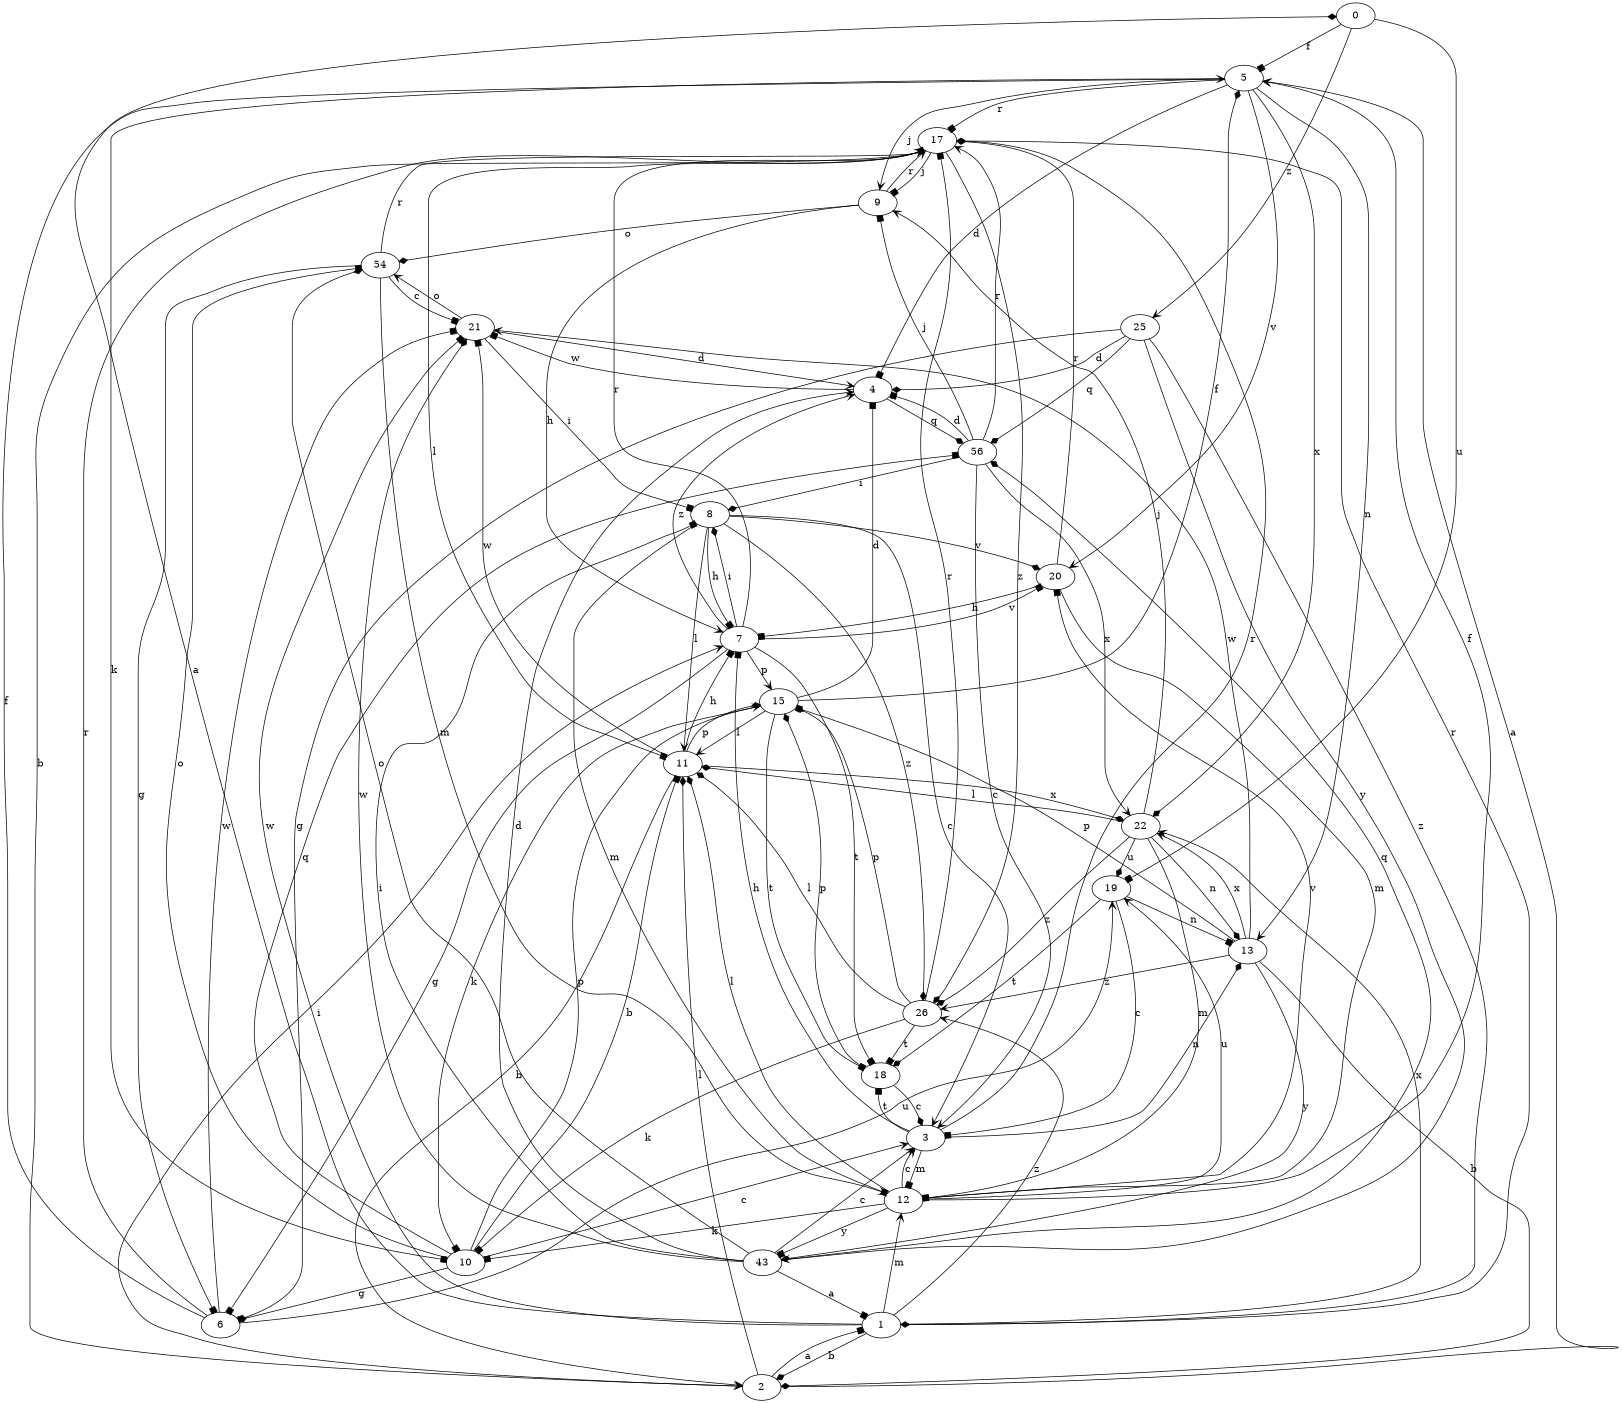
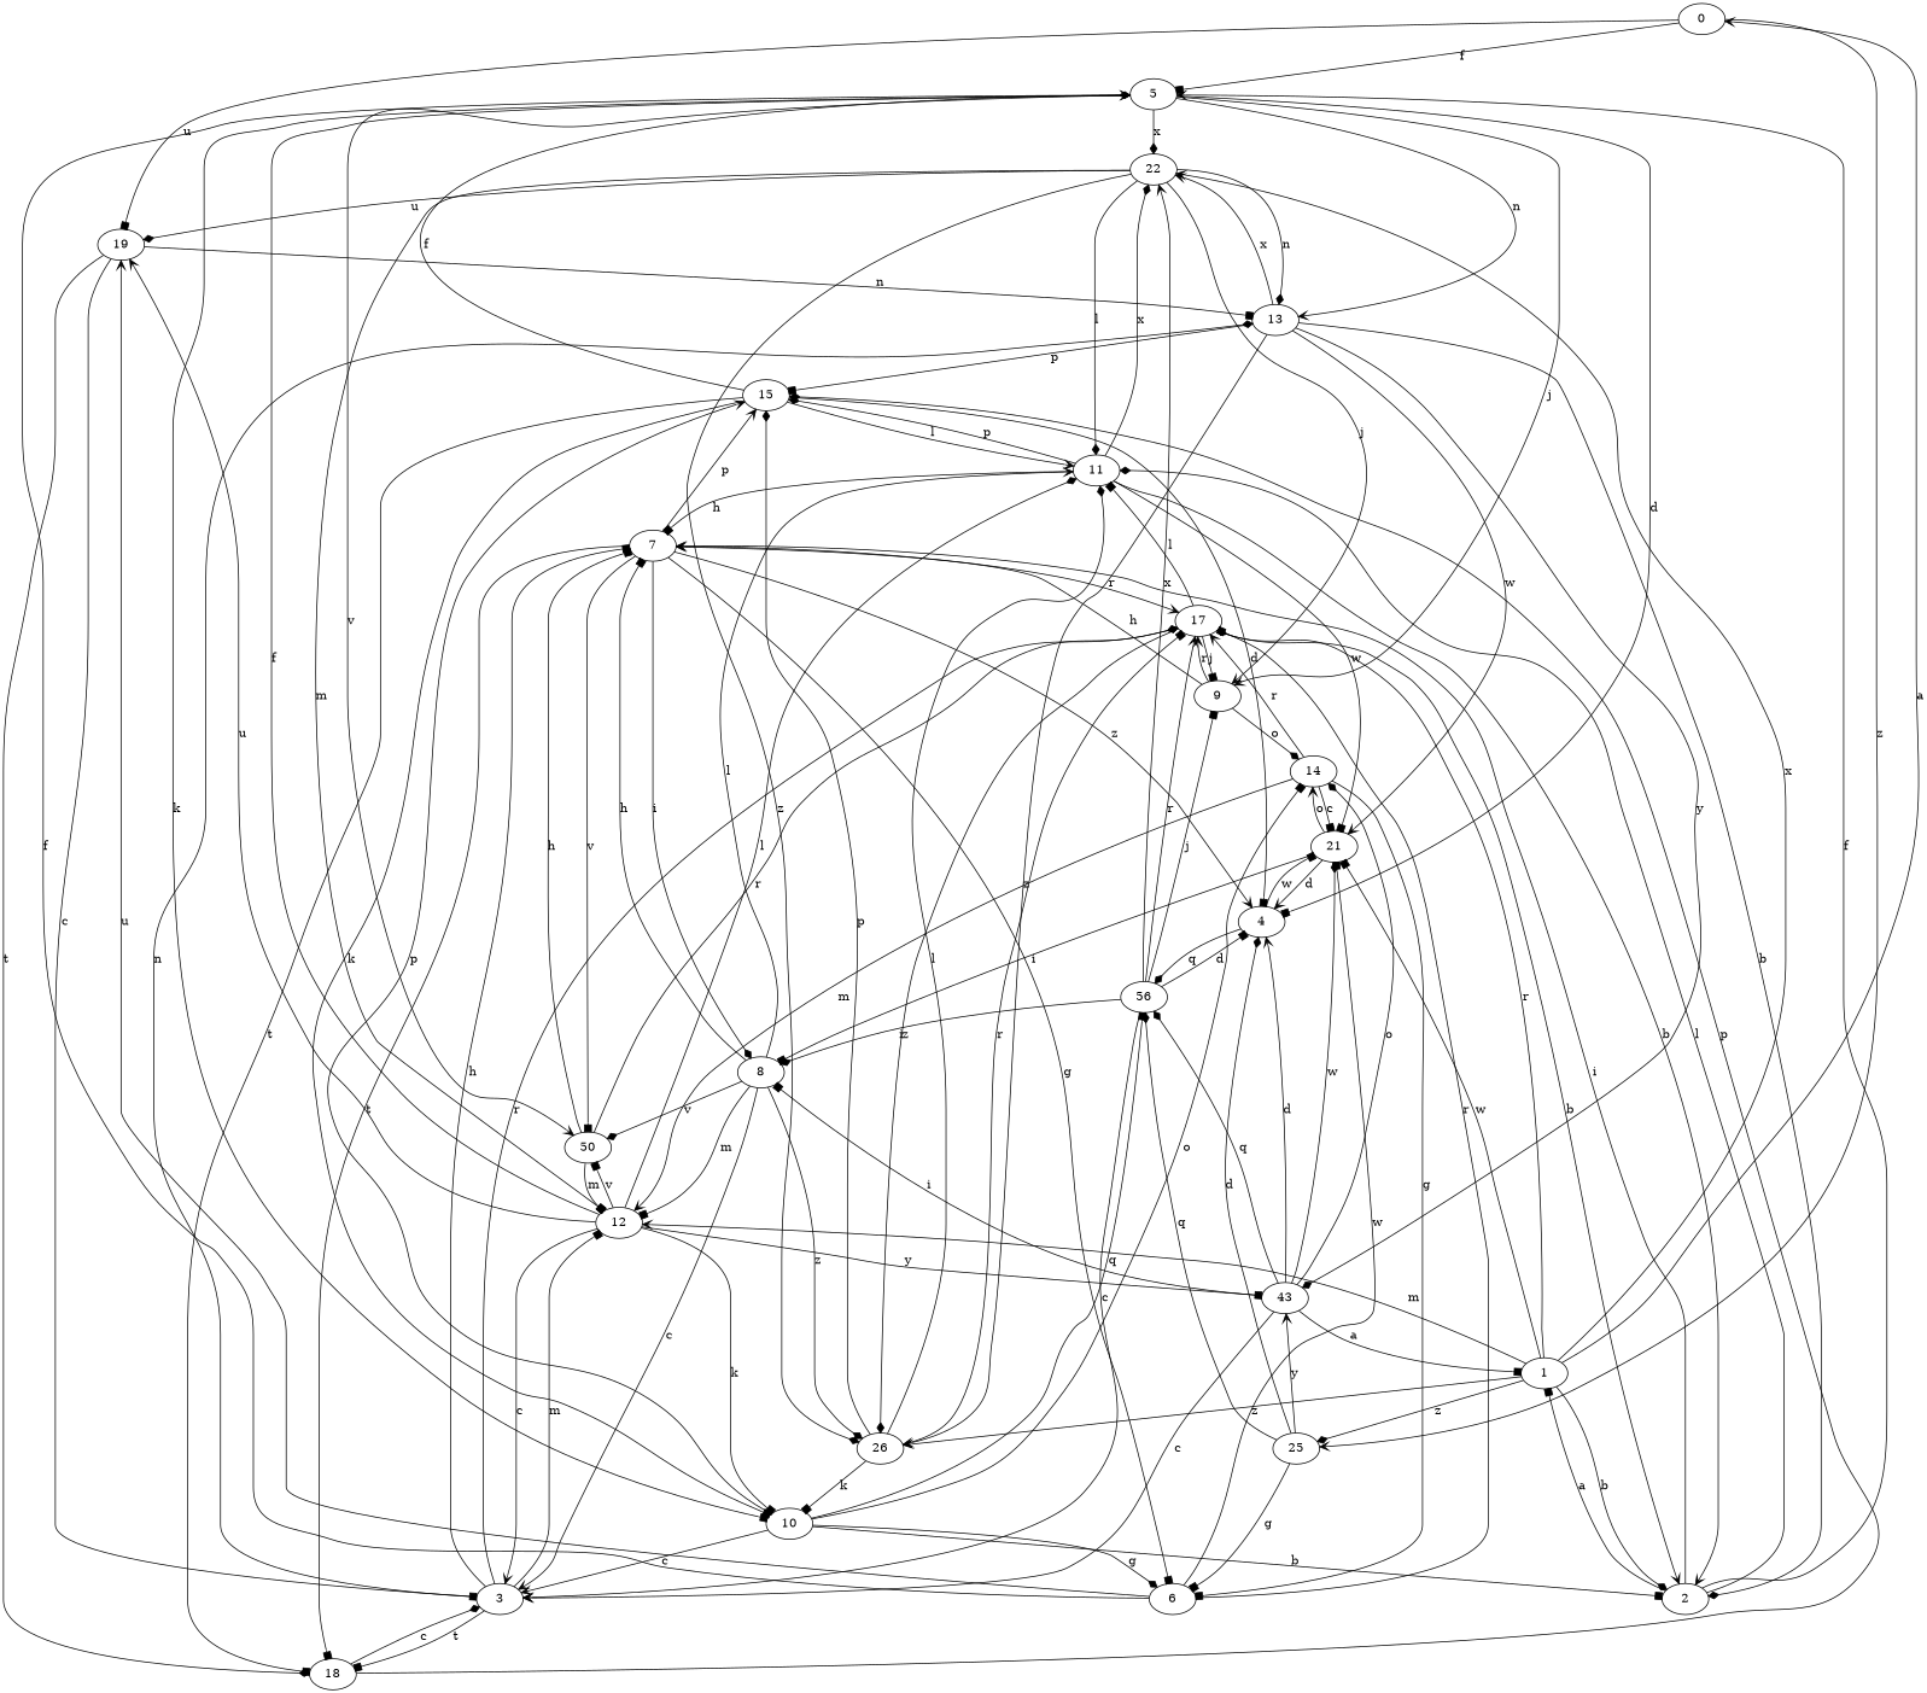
  strict digraph {
    edge [arrowhead=box]
    0
    5
    19
    25
    17
    22
    13
    4
    9
    10
-   20
+   20 [label=50]
    3
    18
    n14 [label=56]
    6
    n16 [label=43]
    1
    2
    12
    21
    26
    11
    7
    8
-   14 [label=54]
+   14
    15
    0 -> 5 [label=f]
    0 -> 19 [label=u]
    0 -> 25 [arrowhead=vee label=z]
-   5 -> 17 [label=r]
    5 -> 22 [arrowhead=diamond label=x]
    5 -> 13 [arrowhead=vee label=n]
    5 -> 4 [label=d]
    5 -> 9 [arrowhead=vee label=j]
    5 -> 10 [label=k]
    5 -> 20 [arrowhead=vee label=v]
    19 -> 13 [label=n]
    19 -> 3 [label=c]
    19 -> 18 [arrowhead=diamond label=t]
    25 -> 4 [arrowhead=diamond label=d]
    25 -> n14 [arrowhead=diamond label=q]
    25 -> 6 [label=g]
    25 -> n16 [arrowhead=vee label=y]
    17 -> 9 [label=j]
    17 -> 2 [arrowhead=vee label=b]
    17 -> 26 [arrowhead=diamond label=z]
    17 -> 11 [label=l]
    22 -> 19 [arrowhead=diamond label=u]
    22 -> 13 [arrowhead=diamond label=n]
    22 -> 9 [arrowhead=vee label=j]
    22 -> 12 [label=m]
    22 -> 26 [arrowhead=diamond label=z]
    22 -> 11 [arrowhead=diamond label=l]
    13 -> 22 [arrowhead=vee label=x]
    13 -> n16 [arrowhead=diamond label=y]
    13 -> 2 [arrowhead=diamond label=b]
    13 -> 21 [arrowhead=vee label=w]
    13 -> 26 [arrowhead=vee label=z]
    13 -> 15 [label=p]
    4 -> n14 [arrowhead=diamond label=q]
    4 -> 21 [label=w]
    9 -> 17 [arrowhead=vee label=r]
    9 -> 7 [arrowhead=vee label=h]
    9 -> 14 [arrowhead=diamond label=o]
    10 -> 3 [arrowhead=vee label=c]
    10 -> n14 [label=q]
    10 -> 6 [arrowhead=diamond label=g]
-   10 -> 11 [label=b]
+   10 -> 2 [label=b]
    10 -> 14 [label=o]
    10 -> 15 [arrowhead=vee label=p]
    20 -> 17 [arrowhead=diamond label=r]
    20 -> 12 [label=m]
    20 -> 7 [label=h]
    3 -> 17 [arrowhead=diamond label=r]
    3 -> 13 [arrowhead=diamond label=n]
    3 -> 18 [label=t]
    3 -> 12 [label=m]
    3 -> 7 [label=h]
    18 -> 3 [arrowhead=diamond label=c]
    18 -> 15 [arrowhead=diamond label=p]
    n14 -> 17 [arrowhead=vee label=r]
    n14 -> 22 [arrowhead=vee label=x]
    n14 -> 4 [label=d]
    n14 -> 9 [label=j]
    n14 -> 3 [arrowhead=vee label=c]
    n14 -> 8 [arrowhead=diamond label=i]
    6 -> 5 [arrowhead=vee label=f]
    6 -> 19 [arrowhead=vee label=u]
    6 -> 17 [label=r]
    6 -> 21 [label=w]
    n16 -> 4 [arrowhead=vee label=d]
    n16 -> 3 [arrowhead=vee label=c]
    n16 -> n14 [arrowhead=diamond label=q]
    n16 -> 1 [label=a]
    n16 -> 21 [arrowhead=diamond label=w]
    n16 -> 8 [label=i]
    n16 -> 14 [arrowhead=diamond label=o]
-   1 -> 0 [arrowhead=diamond label=a]
-   25 -> 1 [arrowhead=diamond label=z]
+   1 -> 0 [arrowhead=vee label=a]
+   1 -> 25 [arrowhead=diamond label=z]
    1 -> 17 [arrowhead=diamond label=r]
    1 -> 22 [arrowhead=vee label=x]
    1 -> 2 [arrowhead=diamond label=b]
    1 -> 12 [arrowhead=vee label=m]
    1 -> 21 [label=w]
    1 -> 26 [arrowhead=vee label=z]
-   2 -> 5 [arrowhead=vee label=a]
+   2 -> 5 [arrowhead=vee label=f]
    2 -> 1 [label=a]
    2 -> 11 [arrowhead=diamond label=l]
    2 -> 7 [arrowhead=vee label=i]
    12 -> 5 [arrowhead=vee label=f]
    12 -> 19 [arrowhead=vee label=u]
    12 -> 10 [label=k]
    12 -> 20 [label=v]
    12 -> 3 [arrowhead=vee label=c]
    12 -> n16 [label=y]
    12 -> 11 [arrowhead=diamond label=l]
    21 -> 4 [arrowhead=vee label=d]
    21 -> 8 [label=i]
    21 -> 14 [arrowhead=vee label=o]
    26 -> 17 [label=r]
    26 -> 10 [label=k]
-   26 -> 18 [label=t]
    26 -> 11 [arrowhead=diamond label=l]
    26 -> 15 [arrowhead=diamond label=p]
    11 -> 22 [arrowhead=diamond label=x]
    11 -> 2 [arrowhead=vee label=b]
    11 -> 21 [label=w]
    11 -> 7 [label=h]
    11 -> 15 [arrowhead=diamond label=p]
    7 -> 17 [arrowhead=vee label=r]
    7 -> 4 [arrowhead=vee label=z]
    7 -> 20 [label=v]
    7 -> 18 [label=t]
    7 -> 6 [label=g]
    7 -> 8 [arrowhead=diamond label=i]
    7 -> 15 [arrowhead=vee label=p]
    8 -> 20 [arrowhead=diamond label=v]
    8 -> 3 [arrowhead=vee label=c]
    8 -> 12 [label=m]
    8 -> 26 [arrowhead=diamond label=z]
    8 -> 11 [arrowhead=vee label=l]
    8 -> 7 [label=h]
    14 -> 17 [arrowhead=vee label=r]
    14 -> 6 [label=g]
    14 -> 12 [arrowhead=vee label=m]
    14 -> 21 [label=c]
    15 -> 5 [arrowhead=diamond label=f]
    15 -> 4 [label=d]
    15 -> 10 [label=k]
    15 -> 18 [label=t]
    15 -> 11 [arrowhead=vee label=l]
  }
